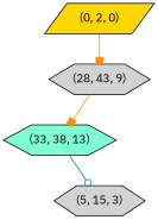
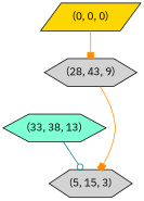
  digraph {
    fontname="IBM Plex Sans"
    node [fillcolor=lightgrey fontname="IBM Plex Sans" shape=hexagon style=filled]
    edge [arrowhead=box color=darkorange fontname="IBM Plex Sans"]
-   "(0, 0, 0)" [fillcolor=gold shape=parallelogram label="(0, 2, 0)"]
+   "(0, 0, 0)" [fillcolor=gold shape=parallelogram]
    "(28, 43, 9)"
    "(33, 38, 13)" [fillcolor=aquamarine]
    "(5, 15, 3)"
    "(0, 0, 0)" -> "(28, 43, 9)"
-   "(28, 43, 9)" -> "(33, 38, 13)"
+   "(28, 43, 9)" -> "(5, 15, 3)"
    "(33, 38, 13)" -> "(5, 15, 3)" [arrowhead=odot color=teal]
  }
